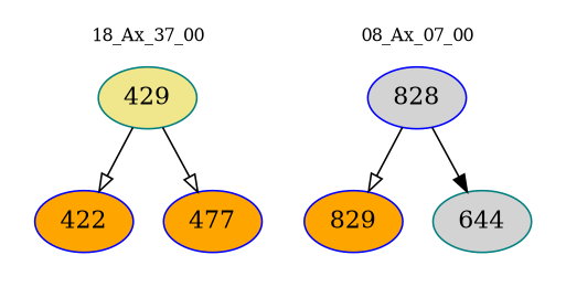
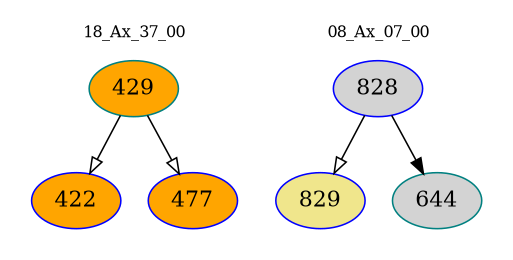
  digraph {
    node [color=blue fillcolor=khaki style=filled]
    edge [arrowhead=onormal color=black]
-   n1 [color=teal label=429]
+   n1 [color=teal fillcolor=orange label=429]
    n2 [fillcolor=orange label=422]
    n3 [fillcolor=orange label=477]
    n4 [fillcolor=lightgrey label=828]
-   n5 [fillcolor=orange label=829]
+   n5 [label=829]
    n6 [color=teal fillcolor=lightgrey label=644]
    subgraph cluster_1 {
      color=white
      fontsize=10
      label="18_Ax_37_00"
      n1
      n2
      n3
    }
    subgraph cluster_2 {
      color=white
      fontsize=10
      label="08_Ax_07_00"
      n4
      n5
      n6
    }
    n1 -> n2
    n1 -> n3
    n4 -> n5
    n4 -> n6 [arrowhead=normal]
  }
